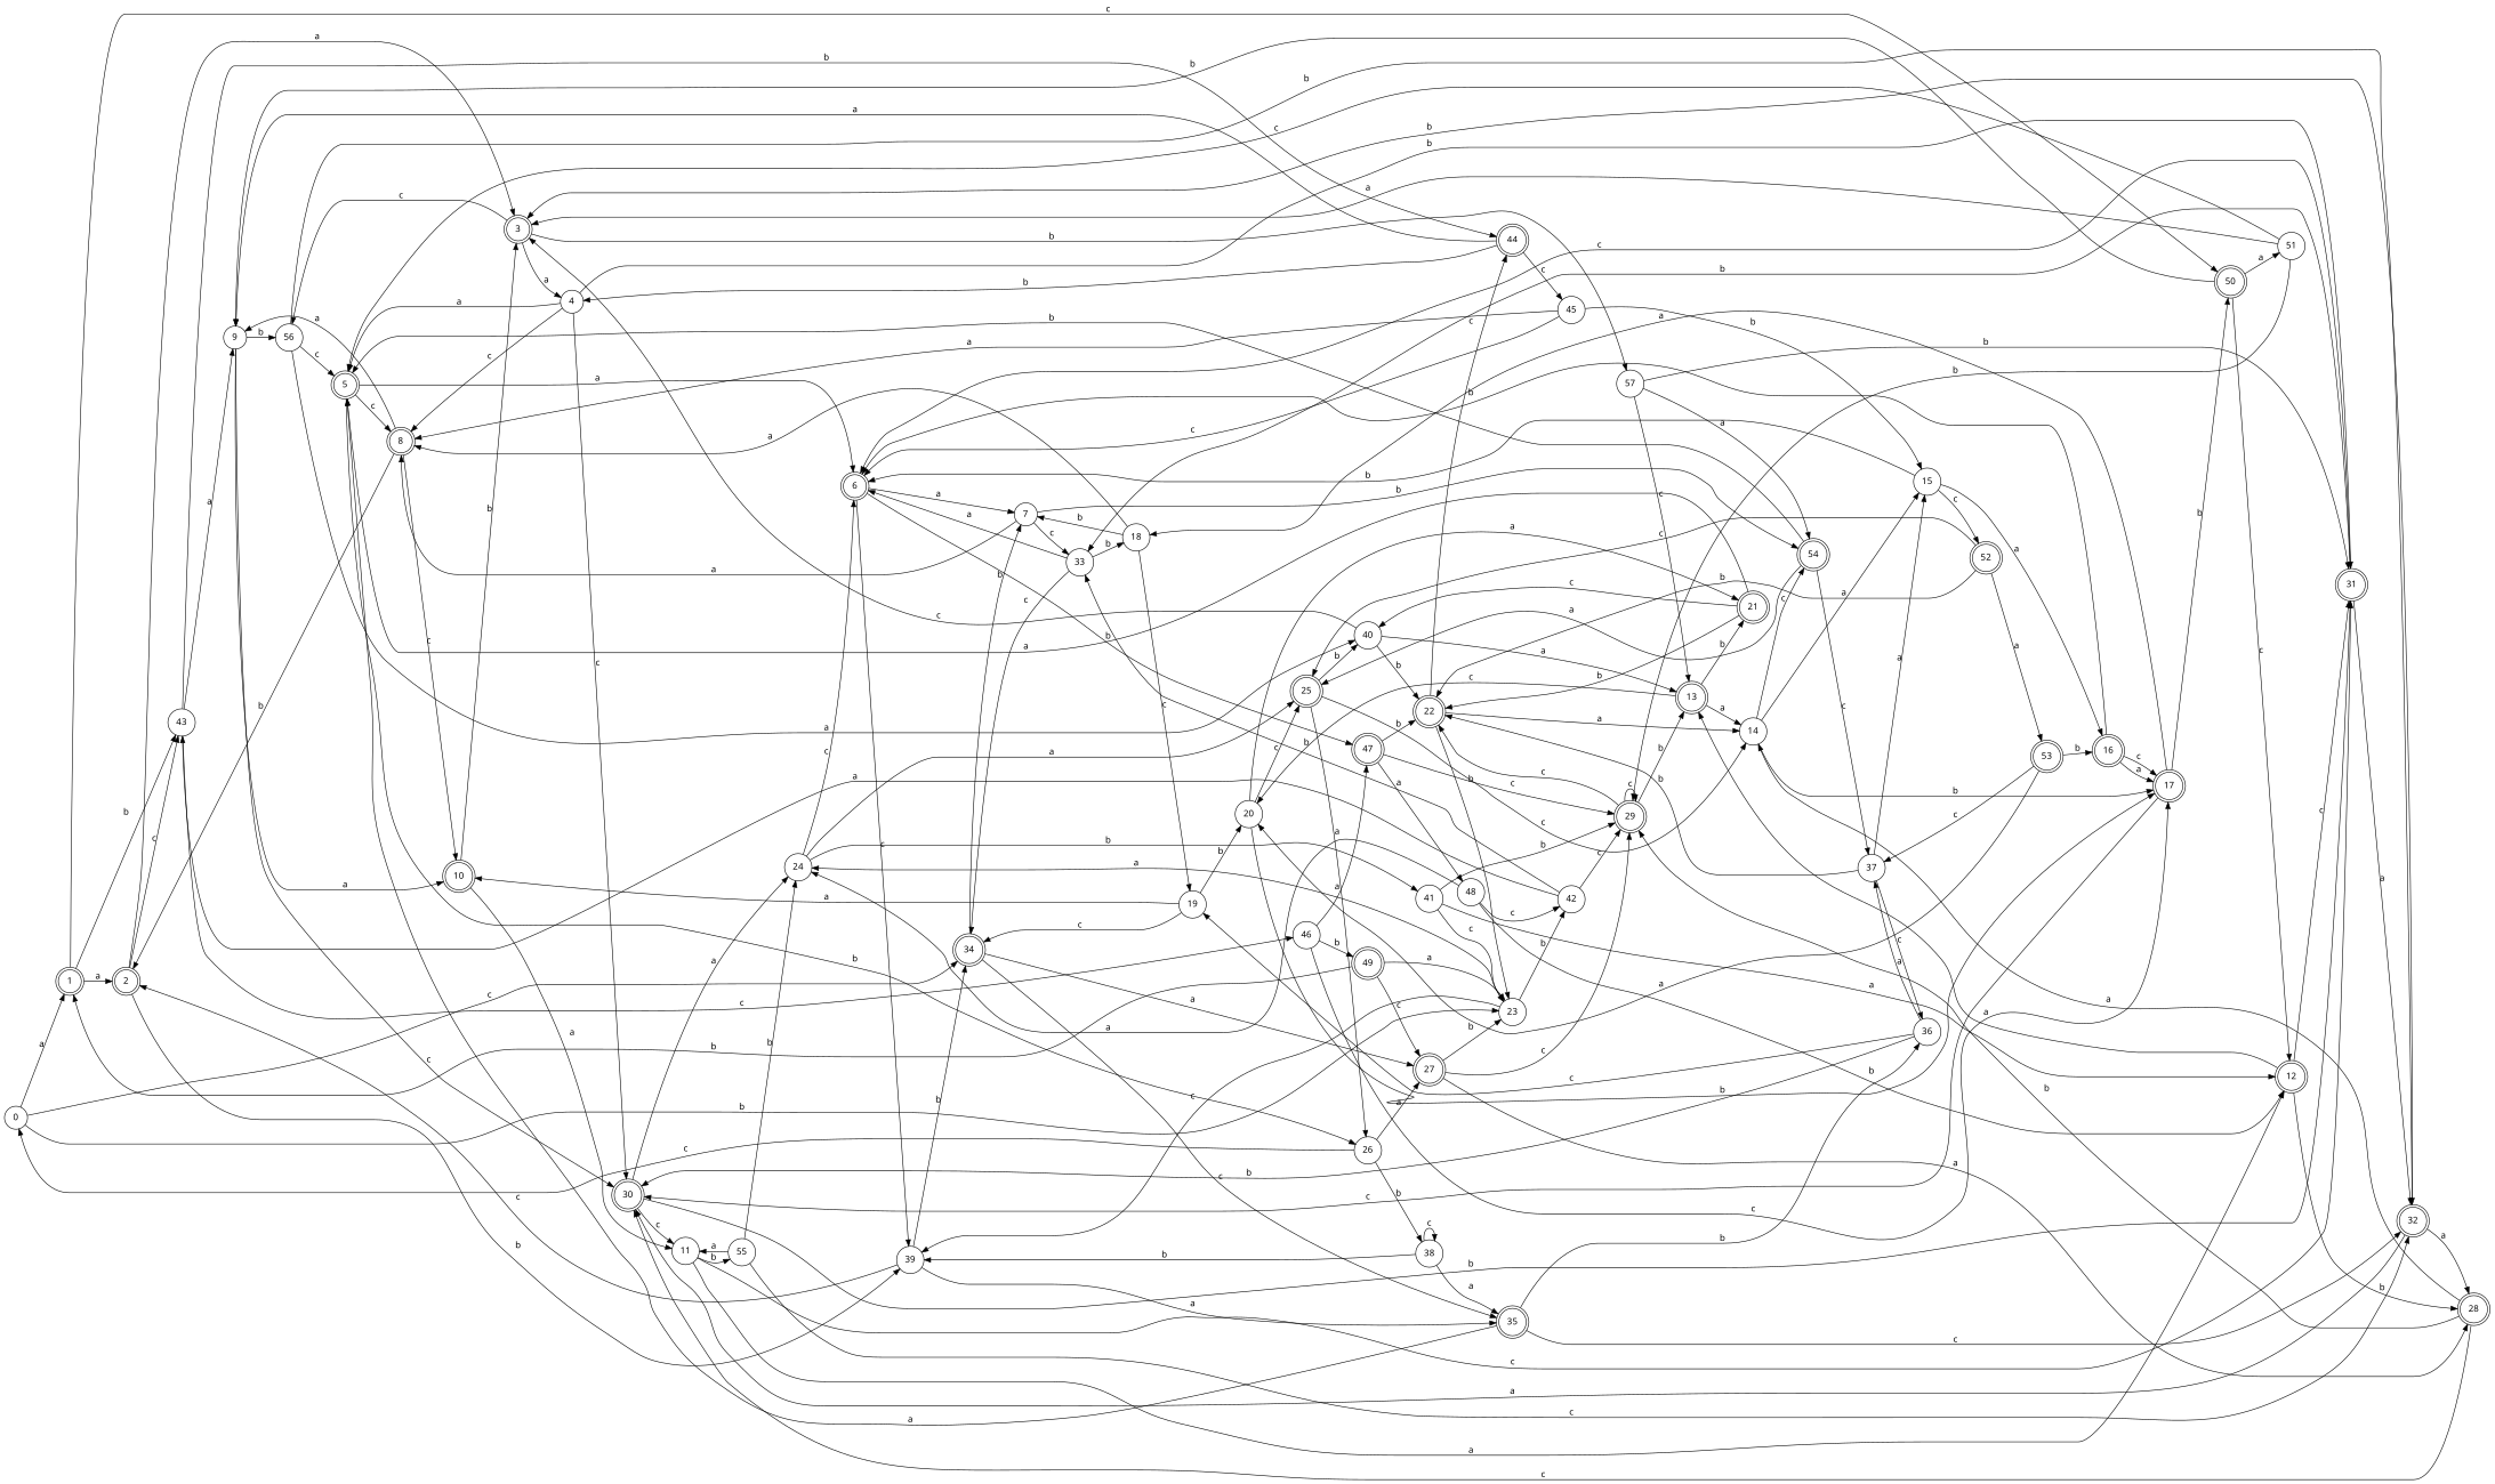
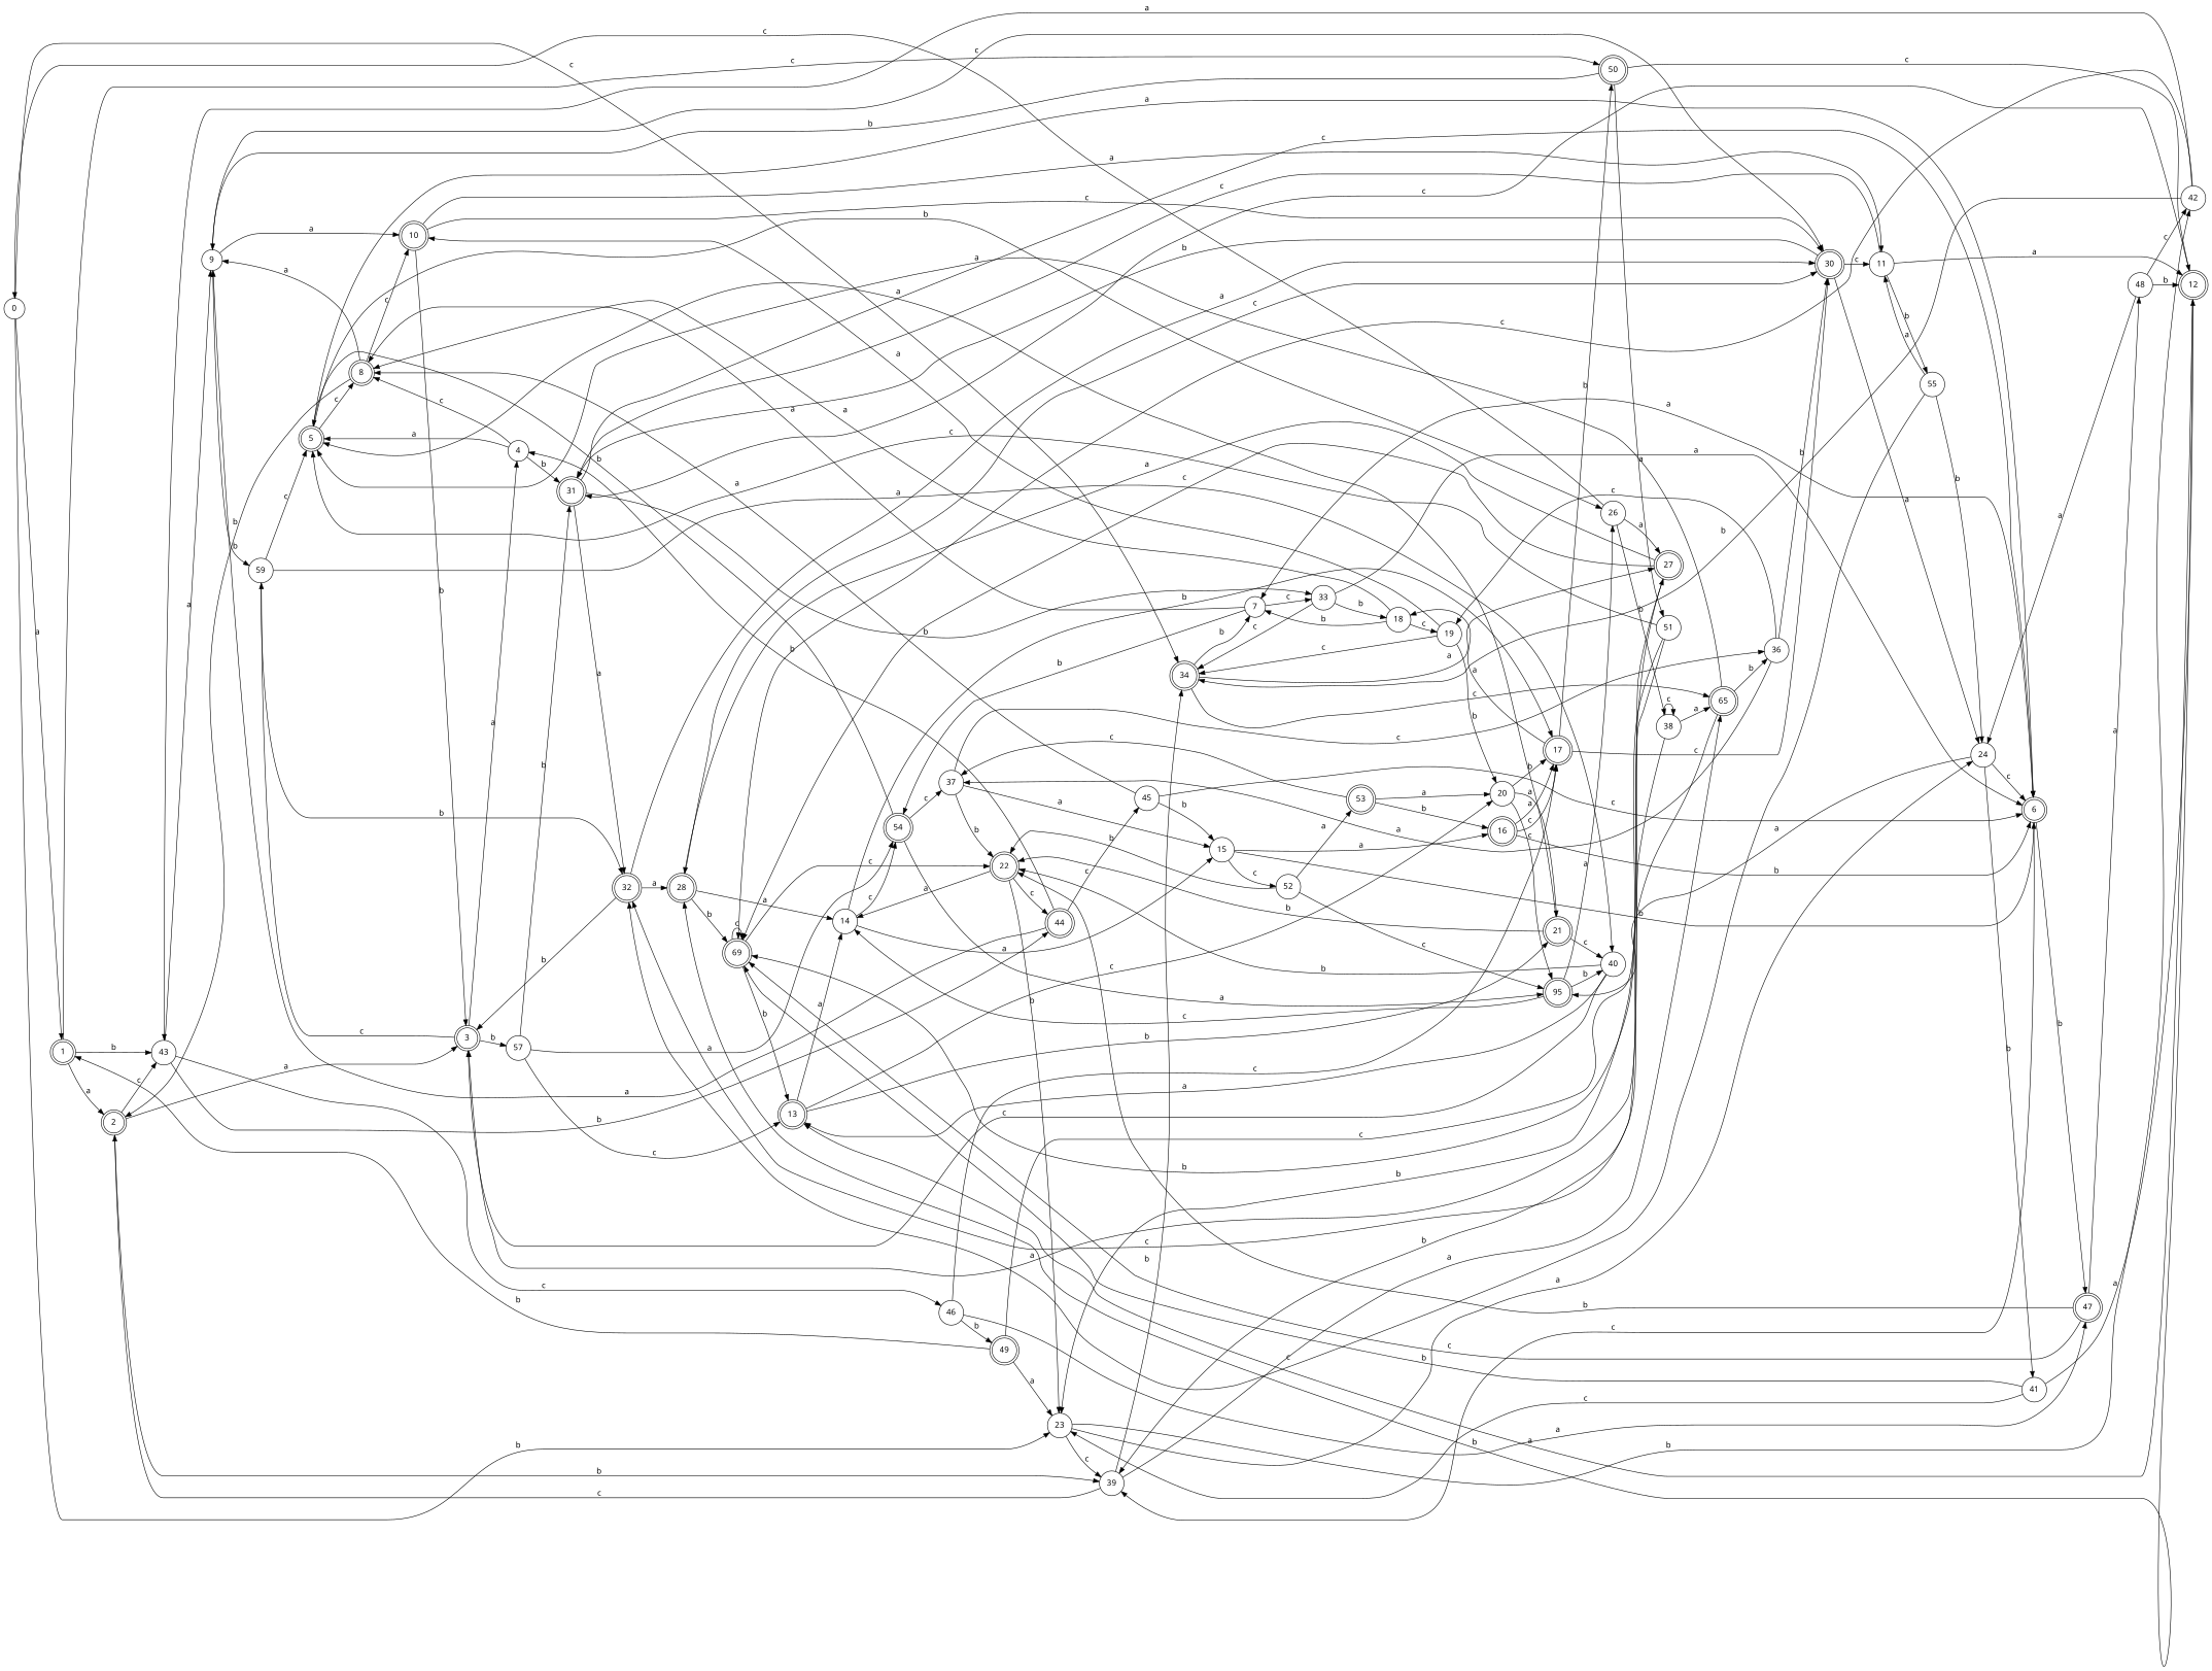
  digraph {
    fontname="Noto Sans"
    rankdir=LR
    node [color=black fillcolor=white fontname="Noto Sans" shape=circle style=filled]
    edge [fontname="Noto Sans"]
    n1 [label=0]
    n2 [label=1 shape=doublecircle style="rounded,filled"]
    n3 [label=23]
    n4 [label=34 shape=doublecircle style="rounded,filled"]
    n5 [label=2 shape=doublecircle style="rounded,filled"]
    n6 [label=43]
    n7 [label=50 shape=doublecircle style="rounded,filled"]
    n8 [label=39]
    n9 [label=24]
    n10 [label=42]
    n11 [label=7]
    n12 [label=27 shape=doublecircle style="rounded,filled"]
-   n13 [label=35 shape=doublecircle style="rounded,filled"]
+   n13 [label=65 shape=doublecircle style="rounded,filled"]
    n14 [label=3 shape=doublecircle style="rounded,filled"]
    n15 [label=9]
    n16 [label=44 shape=doublecircle style="rounded,filled"]
    n17 [label=46]
    n18 [label=12 shape=doublecircle style="rounded,filled"]
    n19 [label=51]
    n20 [label=4]
-   n21 [label=56]
+   n21 [label=59]
    n22 [label=57]
    n23 [label=5 shape=doublecircle style="rounded,filled"]
    n24 [label=8 shape=doublecircle style="rounded,filled"]
    n25 [label=31 shape=doublecircle style="rounded,filled"]
    n26 [label=40]
    n27 [label=32 shape=doublecircle style="rounded,filled"]
    n28 [label=54 shape=doublecircle style="rounded,filled"]
    n29 [label=13 shape=doublecircle style="rounded,filled"]
    n30 [label=6 shape=doublecircle style="rounded,filled"]
    n31 [label=26]
    n32 [label=10 shape=doublecircle style="rounded,filled"]
    n33 [label=33]
    n34 [label=47 shape=doublecircle style="rounded,filled"]
    n35 [label=38]
    n36 [label=22 shape=doublecircle style="rounded,filled"]
-   n37 [label=29 shape=doublecircle style="rounded,filled"]
+   n37 [label=69 shape=doublecircle style="rounded,filled"]
    n38 [label=48]
    n39 [label=18]
-   n40 [label=25 shape=doublecircle style="rounded,filled"]
+   n40 [label=95 shape=doublecircle style="rounded,filled"]
    n41 [label=37]
    n42 [label=30 shape=doublecircle style="rounded,filled"]
    n43 [label=11]
    n44 [label=55]
    n45 [label=28 shape=doublecircle style="rounded,filled"]
    n46 [label=14]
    n47 [label=20]
    n48 [label=21 shape=doublecircle style="rounded,filled"]
    n49 [label=15]
    n50 [label=17 shape=doublecircle style="rounded,filled"]
    n51 [label=16 shape=doublecircle style="rounded,filled"]
-   n52 [label=52 shape=doublecircle style="rounded,filled"]
+   n52 [label=52 style="rounded,filled"]
    n53 [label=53 shape=doublecircle style="rounded,filled"]
    n54 [label=19]
    n55 [label=45]
    n56 [label=41]
    n57 [label=36]
    n58 [label=49 shape=doublecircle style="rounded,filled"]
    n1 -> n2 [label=a]
    n1 -> n3 [label=b]
    n1 -> n4 [label=c]
    n2 -> n5 [label=a]
    n2 -> n6 [label=b]
    n2 -> n7 [label=c]
    n3 -> n8 [label=c]
    n3 -> n9 [label=a]
    n3 -> n10 [label=b]
    n4 -> n11 [label=b]
    n4 -> n12 [label=a]
    n4 -> n13 [label=c]
    n5 -> n6 [label=c]
    n5 -> n8 [label=b]
    n5 -> n14 [label=a]
    n6 -> n15 [label=a]
    n6 -> n16 [label=b]
    n6 -> n17 [label=c]
    n7 -> n15 [label=b]
    n7 -> n18 [label=c]
    n7 -> n19 [label=a]
    n8 -> n4 [label=b]
    n8 -> n5 [label=c]
    n8 -> n13 [label=a]
    n9 -> n30 [label=c]
    n9 -> n40 [label=a]
    n9 -> n56 [label=b]
-   n10 -> n33 [label=b]
+   n10 -> n4 [label=b]
    n10 -> n6 [label=a]
    n10 -> n37 [label=c]
    n11 -> n24 [label=a]
    n11 -> n28 [label=b]
    n11 -> n33 [label=c]
    n12 -> n3 [label=b]
    n12 -> n37 [label=c]
    n12 -> n45 [label=a]
    n13 -> n23 [label=a]
    n13 -> n27 [label=c]
    n13 -> n57 [label=b]
    n14 -> n20 [label=a]
    n14 -> n21 [label=c]
    n14 -> n22 [label=b]
    n15 -> n21 [label=b]
    n15 -> n32 [label=a]
    n15 -> n42 [label=c]
    n16 -> n15 [label=a]
    n16 -> n20 [label=b]
    n16 -> n55 [label=c]
    n17 -> n34 [label=a]
    n17 -> n50 [label=c]
    n17 -> n58 [label=b]
    n18 -> n25 [label=c]
    n18 -> n29 [label=a]
    n18 -> n45 [label=b]
    n19 -> n14 [label=a]
    n19 -> n23 [label=c]
    n19 -> n37 [label=b]
    n20 -> n23 [label=a]
    n20 -> n24 [label=c]
    n20 -> n25 [label=b]
    n21 -> n23 [label=c]
    n21 -> n26 [label=a]
    n21 -> n27 [label=b]
    n22 -> n25 [label=b]
    n22 -> n28 [label=a]
    n22 -> n29 [label=c]
    n23 -> n24 [label=c]
    n23 -> n30 [label=a]
    n23 -> n31 [label=b]
    n24 -> n5 [label=b]
    n24 -> n15 [label=a]
    n24 -> n32 [label=c]
    n25 -> n27 [label=a]
    n25 -> n30 [label=c]
    n25 -> n33 [label=b]
    n26 -> n14 [label=c]
    n26 -> n29 [label=a]
    n26 -> n36 [label=b]
    n27 -> n14 [label=b]
    n27 -> n42 [label=a]
    n27 -> n45 [label=a]
    n28 -> n23 [label=b]
    n28 -> n40 [label=a]
    n28 -> n41 [label=c]
    n29 -> n46 [label=a]
    n29 -> n47 [label=c]
    n29 -> n48 [label=b]
    n30 -> n8 [label=c]
    n30 -> n11 [label=a]
    n30 -> n34 [label=b]
    n31 -> n1 [label=c]
    n31 -> n12 [label=a]
    n31 -> n35 [label=b]
    n32 -> n14 [label=b]
-   n20 -> n42 [label=c]
+   n32 -> n42 [label=c]
    n32 -> n43 [label=a]
    n33 -> n4 [label=c]
    n33 -> n30 [label=a]
    n33 -> n39 [label=b]
    n34 -> n36 [label=b]
    n34 -> n37 [label=c]
    n34 -> n38 [label=a]
    n35 -> n8 [label=b]
    n35 -> n13 [label=a]
    n35 -> n35 [label=c]
    n36 -> n3 [label=b]
    n36 -> n16 [label=c]
    n36 -> n46 [label=a]
    n37 -> n29 [label=b]
    n37 -> n36 [label=c]
    n37 -> n37 [label=c]
    n38 -> n9 [label=a]
    n38 -> n10 [label=c]
    n38 -> n18 [label=b]
    n39 -> n11 [label=b]
    n39 -> n24 [label=a]
    n39 -> n54 [label=c]
    n40 -> n26 [label=b]
    n40 -> n31 [label=a]
    n40 -> n46 [label=c]
    n41 -> n36 [label=b]
    n41 -> n49 [label=a]
    n41 -> n57 [label=c]
    n42 -> n9 [label=a]
    n42 -> n25 [label=b]
    n42 -> n43 [label=c]
    n43 -> n18 [label=a]
    n43 -> n25 [label=c]
    n43 -> n44 [label=b]
    n44 -> n9 [label=b]
    n44 -> n27 [label=c]
    n44 -> n43 [label=a]
    n45 -> n37 [label=b]
    n45 -> n42 [label=c]
    n45 -> n46 [label=a]
    n46 -> n28 [label=c]
    n46 -> n49 [label=a]
    n46 -> n50 [label=b]
    n47 -> n40 [label=c]
    n47 -> n48 [label=a]
    n47 -> n50 [label=b]
    n48 -> n23 [label=a]
    n48 -> n26 [label=c]
    n48 -> n36 [label=b]
    n49 -> n30 [label=b]
    n49 -> n51 [label=a]
    n49 -> n52 [label=c]
    n50 -> n7 [label=b]
    n50 -> n39 [label=a]
    n50 -> n42 [label=c]
    n51 -> n30 [label=b]
    n51 -> n50 [label=a]
    n51 -> n50 [label=c]
    n52 -> n36 [label=b]
    n52 -> n40 [label=c]
    n52 -> n53 [label=a]
    n53 -> n41 [label=c]
    n53 -> n47 [label=a]
    n53 -> n51 [label=b]
    n54 -> n4 [label=c]
    n54 -> n32 [label=a]
    n54 -> n47 [label=b]
    n55 -> n24 [label=a]
    n55 -> n30 [label=c]
    n55 -> n49 [label=b]
    n56 -> n3 [label=c]
    n56 -> n18 [label=a]
    n56 -> n37 [label=b]
    n57 -> n41 [label=a]
    n57 -> n42 [label=b]
    n57 -> n54 [label=c]
    n58 -> n2 [label=b]
    n58 -> n3 [label=a]
    n58 -> n12 [label=c]
  }
